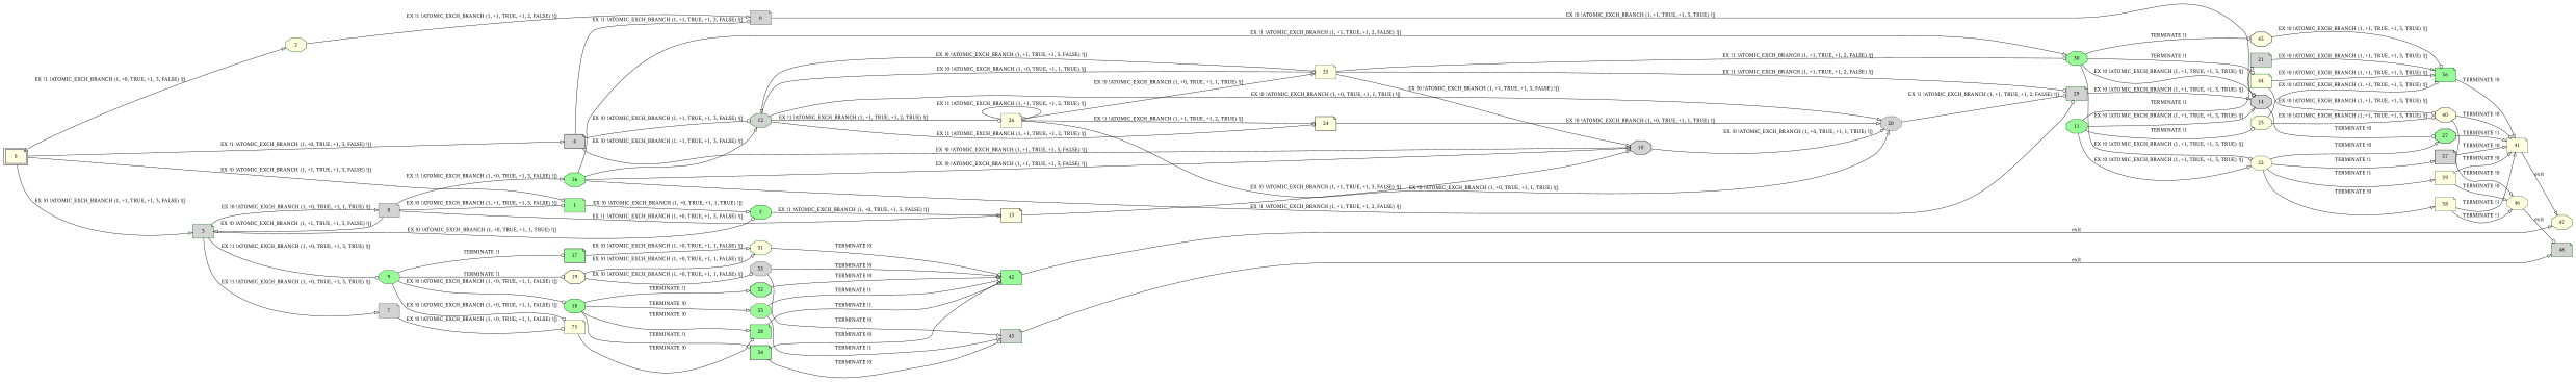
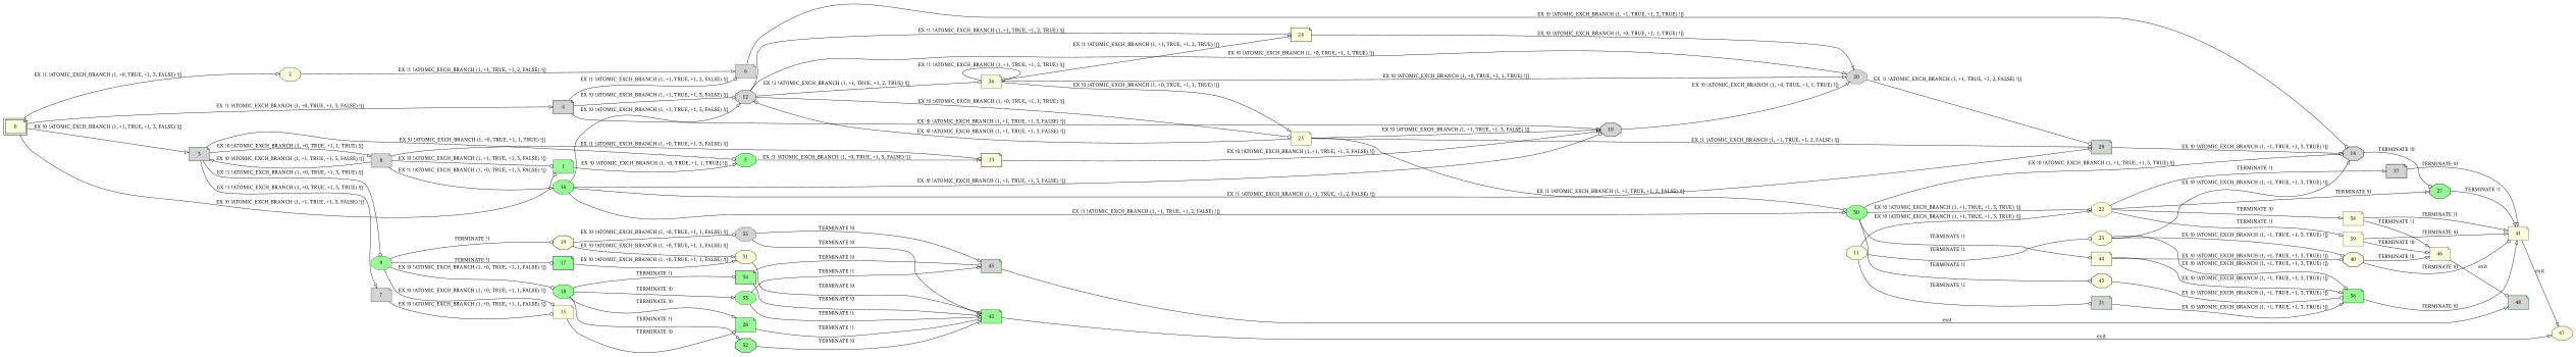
  digraph {
    fontname="PT Serif"
    rankdir=LR
    node [color=darkgreen fillcolor=lightyellow fontname="PT Serif" shape=note style=filled]
    edge [arrowhead=onormal fontname="PT Serif"]
    0 [color=black peripheries=2]
    1 [color=gray40 fillcolor=palegreen]
    2 [shape=octagon]
    3 [fillcolor=lightgrey]
    4 [color=black fillcolor=lightgrey]
    5 [fillcolor=palegreen shape=octagon]
    6 [color=gray40 fillcolor=lightgrey]
    7 [color=gray40 fillcolor=lightgrey]
    8 [color=gray40 fillcolor=lightgrey]
    9 [color=gray40 fillcolor=palegreen shape=octagon]
    10 [color=black fillcolor=lightgrey shape=octagon]
    12 [fillcolor=lightgrey shape=octagon]
    13 [color=black]
    14 [color=black fillcolor=lightgrey shape=octagon]
-   15 [color=gray40 label=75]
+   15 [color=gray40]
    16 [fillcolor=palegreen shape=octagon]
    17 [color=black fillcolor=palegreen]
    18 [fillcolor=palegreen shape=octagon]
    19 [color=black shape=octagon]
    20 [color=gray40 fillcolor=lightgrey shape=octagon]
-   11 [fillcolor=palegreen shape=octagon]
+   11 [shape=octagon]
    21 [fillcolor=lightgrey]
    22 [color=gray40 shape=octagon]
    23 [shape=octagon]
    24 [color=black]
    25 [color=gray40]
    26 [color=gray40]
    27 [color=black fillcolor=palegreen shape=octagon]
    28 [fillcolor=palegreen]
    29 [fillcolor=lightgrey]
    30 [fillcolor=palegreen shape=octagon]
    31 [shape=octagon]
    32 [color=black fillcolor=palegreen shape=octagon]
    33 [color=gray40 fillcolor=palegreen shape=octagon]
    34 [color=black fillcolor=palegreen]
    35 [color=gray40 fillcolor=lightgrey shape=octagon]
    36 [fillcolor=palegreen]
    37 [color=black fillcolor=lightgrey]
    38 [color=gray40]
    39 [color=gray40]
    40 [color=black shape=octagon]
    41 [color=gray40]
    42 [fillcolor=palegreen]
    43 [color=black shape=octagon]
    44
    45 [fillcolor=lightgrey]
-   46 [color=gray40 shape=octagon]
+   46 [color=gray40]
    47 [shape=octagon]
    48 [fillcolor=lightgrey]
    0 -> 1 [arrowhead=odot label="EX !0 !ATOMIC_EXCH_BRANCH (1, +1, TRUE, +1, 3, FALSE) !{}"]
    0 -> 2 [label="EX !1 !ATOMIC_EXCH_BRANCH (1, +0, TRUE, +1, 3, FALSE) !{}"]
    0 -> 3 [label="EX !0 !ATOMIC_EXCH_BRANCH (1, +1, TRUE, +1, 3, FALSE) !{}"]
    0 -> 4 [label="EX !1 !ATOMIC_EXCH_BRANCH (1, +0, TRUE, +1, 3, FALSE) !{}"]
    1 -> 5 [label="EX !0 !ATOMIC_EXCH_BRANCH (1, +0, TRUE, +1, 1, TRUE) !{}"]
    2 -> 6 [label="EX !1 !ATOMIC_EXCH_BRANCH (1, +1, TRUE, +1, 2, FALSE) !{}"]
    3 -> 5 [arrowhead=odot label="EX !0 !ATOMIC_EXCH_BRANCH (1, +0, TRUE, +1, 1, TRUE) !{}"]
    3 -> 7 [label="EX !1 !ATOMIC_EXCH_BRANCH (1, +0, TRUE, +1, 3, TRUE) !{}"]
    3 -> 8 [label="EX !0 !ATOMIC_EXCH_BRANCH (1, +0, TRUE, +1, 1, TRUE) !{}"]
    3 -> 9 [arrowhead=odot label="EX !1 !ATOMIC_EXCH_BRANCH (1, +0, TRUE, +1, 3, TRUE) !{}"]
    4 -> 6 [arrowhead=odot label="EX !1 !ATOMIC_EXCH_BRANCH (1, +1, TRUE, +1, 2, FALSE) !{}"]
    4 -> 10 [label="EX !0 !ATOMIC_EXCH_BRANCH (1, +1, TRUE, +1, 3, FALSE) !{}"]
    4 -> 12 [arrowhead=odot label="EX !0 !ATOMIC_EXCH_BRANCH (1, +1, TRUE, +1, 3, FALSE) !{}"]
    5 -> 13 [label="EX !1 !ATOMIC_EXCH_BRANCH (1, +0, TRUE, +1, 3, FALSE) !{}"]
    6 -> 14 [arrowhead=odot label="EX !0 !ATOMIC_EXCH_BRANCH (1, +1, TRUE, +1, 3, TRUE) !{}"]
    7 -> 15 [arrowhead=odot label="EX !0 !ATOMIC_EXCH_BRANCH (1, +0, TRUE, +1, 1, FALSE) !{}"]
    8 -> 1 [arrowhead=odot label="EX !0 !ATOMIC_EXCH_BRANCH (1, +1, TRUE, +1, 3, FALSE) !{}"]
    8 -> 3 [label="EX !0 !ATOMIC_EXCH_BRANCH (1, +1, TRUE, +1, 3, FALSE) !{}"]
    8 -> 13 [arrowhead=odot label="EX !1 !ATOMIC_EXCH_BRANCH (1, +0, TRUE, +1, 3, FALSE) !{}"]
    8 -> 16 [label="EX !1 !ATOMIC_EXCH_BRANCH (1, +0, TRUE, +1, 3, FALSE) !{}"]
    9 -> 15 [arrowhead=odot label="EX !0 !ATOMIC_EXCH_BRANCH (1, +0, TRUE, +1, 1, FALSE) !{}"]
    9 -> 17 [arrowhead=odot label="TERMINATE !1"]
    9 -> 18 [arrowhead=odot label="EX !0 !ATOMIC_EXCH_BRANCH (1, +0, TRUE, +1, 1, FALSE) !{}"]
    9 -> 19 [arrowhead=odot label="TERMINATE !1"]
    10 -> 20 [label="EX !0 !ATOMIC_EXCH_BRANCH (1, +0, TRUE, +1, 1, TRUE) !{}"]
    12 -> 20 [label="EX !0 !ATOMIC_EXCH_BRANCH (1, +0, TRUE, +1, 1, TRUE) !{}"]
    12 -> 24 [arrowhead=odot label="EX !1 !ATOMIC_EXCH_BRANCH (1, +1, TRUE, +1, 2, TRUE) !{}"]
    12 -> 25 [arrowhead=odot label="EX !0 !ATOMIC_EXCH_BRANCH (1, +0, TRUE, +1, 1, TRUE) !{}"]
    12 -> 26 [arrowhead=odot label="EX !1 !ATOMIC_EXCH_BRANCH (1, +1, TRUE, +1, 2, TRUE) !{}"]
    13 -> 10 [label="EX !0 !ATOMIC_EXCH_BRANCH (1, +1, TRUE, +1, 3, FALSE) !{}"]
    14 -> 27 [arrowhead=odot label="TERMINATE !0"]
    15 -> 28 [arrowhead=odot label="TERMINATE !0"]
    16 -> 10 [arrowhead=odot label="EX !0 !ATOMIC_EXCH_BRANCH (1, +1, TRUE, +1, 3, FALSE) !{}"]
    16 -> 12 [label="EX !0 !ATOMIC_EXCH_BRANCH (1, +1, TRUE, +1, 3, FALSE) !{}"]
    16 -> 29 [arrowhead=odot label="EX !1 !ATOMIC_EXCH_BRANCH (1, +1, TRUE, +1, 2, FALSE) !{}"]
    16 -> 30 [label="EX !1 !ATOMIC_EXCH_BRANCH (1, +1, TRUE, +1, 2, FALSE) !{}"]
    17 -> 31 [label="EX !0 !ATOMIC_EXCH_BRANCH (1, +0, TRUE, +1, 1, FALSE) !{}"]
    18 -> 28 [label="TERMINATE !0"]
    18 -> 32 [label="TERMINATE !1"]
    18 -> 33 [label="TERMINATE !0"]
    18 -> 34 [arrowhead=odot label="TERMINATE !1"]
    19 -> 31 [label="EX !0 !ATOMIC_EXCH_BRANCH (1, +0, TRUE, +1, 1, FALSE) !{}"]
    19 -> 35 [arrowhead=odot label="EX !0 !ATOMIC_EXCH_BRANCH (1, +0, TRUE, +1, 1, FALSE) !{}"]
    20 -> 29 [arrowhead=odot label="EX !1 !ATOMIC_EXCH_BRANCH (1, +1, TRUE, +1, 2, FALSE) !{}"]
-   11 -> 14 [label="EX !0 !ATOMIC_EXCH_BRANCH (1, +1, TRUE, +1, 3, TRUE) !{}"]
+   23 -> 14 [label="EX !0 !ATOMIC_EXCH_BRANCH (1, +1, TRUE, +1, 3, TRUE) !{}"]
    11 -> 21 [arrowhead=odot label="TERMINATE !1"]
    11 -> 22 [label="EX !0 !ATOMIC_EXCH_BRANCH (1, +1, TRUE, +1, 3, TRUE) !{}"]
    11 -> 23 [arrowhead=odot label="TERMINATE !1"]
    21 -> 36 [label="EX !0 !ATOMIC_EXCH_BRANCH (1, +1, TRUE, +1, 3, TRUE) !{}"]
    22 -> 27 [label="TERMINATE !0"]
    22 -> 37 [label="TERMINATE !1"]
    22 -> 38 [label="TERMINATE !0"]
    22 -> 39 [label="TERMINATE !1"]
    23 -> 36 [arrowhead=odot label="EX !0 !ATOMIC_EXCH_BRANCH (1, +1, TRUE, +1, 3, TRUE) !{}"]
    23 -> 40 [arrowhead=odot label="EX !0 !ATOMIC_EXCH_BRANCH (1, +1, TRUE, +1, 3, TRUE) !{}"]
    24 -> 20 [label="EX !0 !ATOMIC_EXCH_BRANCH (1, +0, TRUE, +1, 1, TRUE) !{}"]
    25 -> 10 [label="EX !0 !ATOMIC_EXCH_BRANCH (1, +1, TRUE, +1, 3, FALSE) !{}"]
    25 -> 12 [label="EX !0 !ATOMIC_EXCH_BRANCH (1, +1, TRUE, +1, 3, FALSE) !{}"]
    25 -> 29 [arrowhead=odot label="EX !1 !ATOMIC_EXCH_BRANCH (1, +1, TRUE, +1, 2, FALSE) !{}"]
    25 -> 30 [arrowhead=odot label="EX !1 !ATOMIC_EXCH_BRANCH (1, +1, TRUE, +1, 2, FALSE) !{}"]
    26 -> 20 [label="EX !0 !ATOMIC_EXCH_BRANCH (1, +0, TRUE, +1, 1, TRUE) !{}"]
    26 -> 24 [arrowhead=odot label="EX !1 !ATOMIC_EXCH_BRANCH (1, +1, TRUE, +1, 2, TRUE) !{}"]
    26 -> 25 [label="EX !0 !ATOMIC_EXCH_BRANCH (1, +0, TRUE, +1, 1, TRUE) !{}"]
    26 -> 26 [arrowhead=odot label="EX !1 !ATOMIC_EXCH_BRANCH (1, +1, TRUE, +1, 2, TRUE) !{}"]
    27 -> 41 [label="TERMINATE !1"]
    28 -> 42 [arrowhead=odot label="TERMINATE !1"]
    29 -> 14 [label="EX !0 !ATOMIC_EXCH_BRANCH (1, +1, TRUE, +1, 3, TRUE) !{}"]
    30 -> 14 [arrowhead=odot label="EX !0 !ATOMIC_EXCH_BRANCH (1, +1, TRUE, +1, 3, TRUE) !{}"]
    30 -> 22 [arrowhead=odot label="EX !0 !ATOMIC_EXCH_BRANCH (1, +1, TRUE, +1, 3, TRUE) !{}"]
    30 -> 43 [arrowhead=odot label="TERMINATE !1"]
    30 -> 44 [arrowhead=odot label="TERMINATE !1"]
    31 -> 42 [arrowhead=odot label="TERMINATE !0"]
    32 -> 42 [label="TERMINATE !0"]
    33 -> 42 [arrowhead=odot label="TERMINATE !1"]
    33 -> 45 [label="TERMINATE !1"]
    34 -> 42 [label="TERMINATE !0"]
    34 -> 45 [arrowhead=odot label="TERMINATE !0"]
    35 -> 42 [label="TERMINATE !0"]
    35 -> 45 [label="TERMINATE !0"]
    36 -> 41 [label="TERMINATE !0"]
    37 -> 41 [label="TERMINATE !0"]
    38 -> 41 [label="TERMINATE !1"]
    38 -> 46 [label="TERMINATE !1"]
    39 -> 41 [label="TERMINATE !0"]
    39 -> 46 [label="TERMINATE !0"]
    40 -> 41 [arrowhead=odot label="TERMINATE !0"]
    40 -> 46 [label="TERMINATE !0"]
    41 -> 47 [label=exit]
    42 -> 47 [label=exit]
    43 -> 36 [arrowhead=odot label="EX !0 !ATOMIC_EXCH_BRANCH (1, +1, TRUE, +1, 3, TRUE) !{}"]
    44 -> 36 [label="EX !0 !ATOMIC_EXCH_BRANCH (1, +1, TRUE, +1, 3, TRUE) !{}"]
    44 -> 40 [arrowhead=odot label="EX !0 !ATOMIC_EXCH_BRANCH (1, +1, TRUE, +1, 3, TRUE) !{}"]
    45 -> 48 [label=exit]
    46 -> 48 [arrowhead=odot label=exit]
  }
